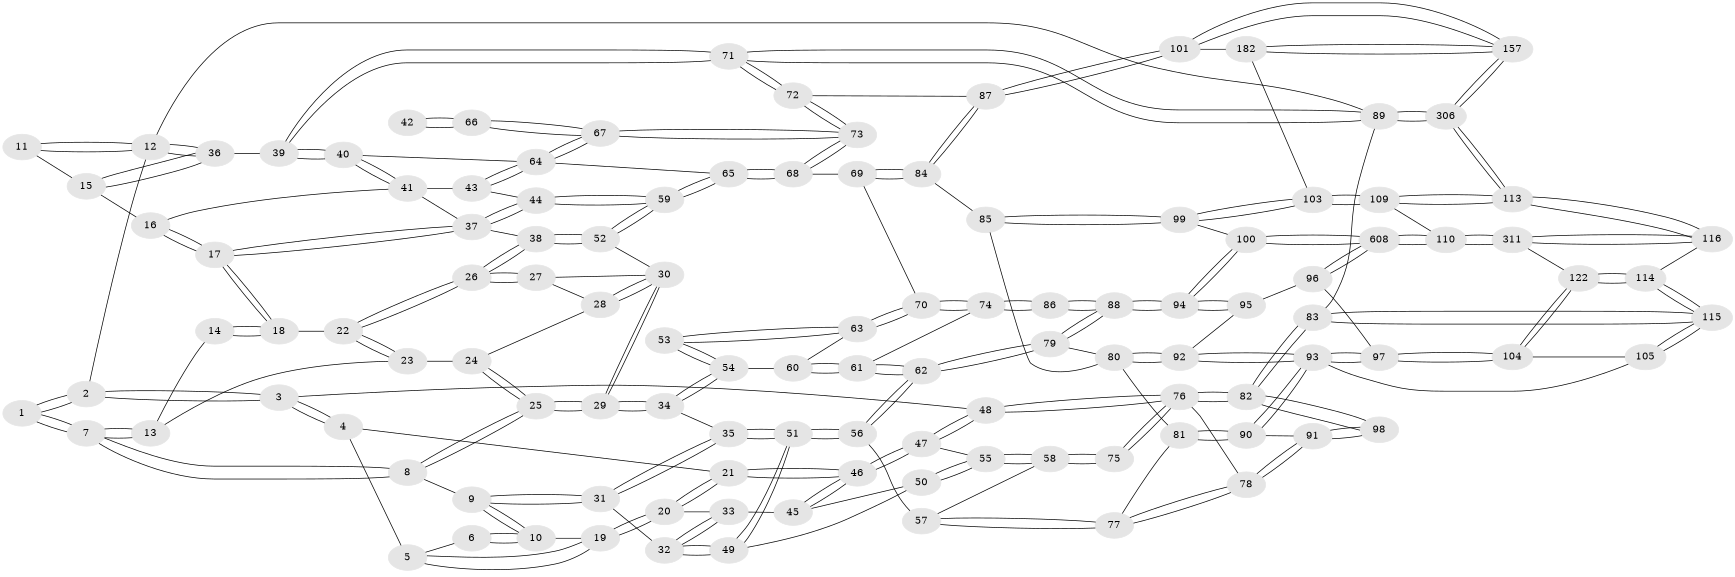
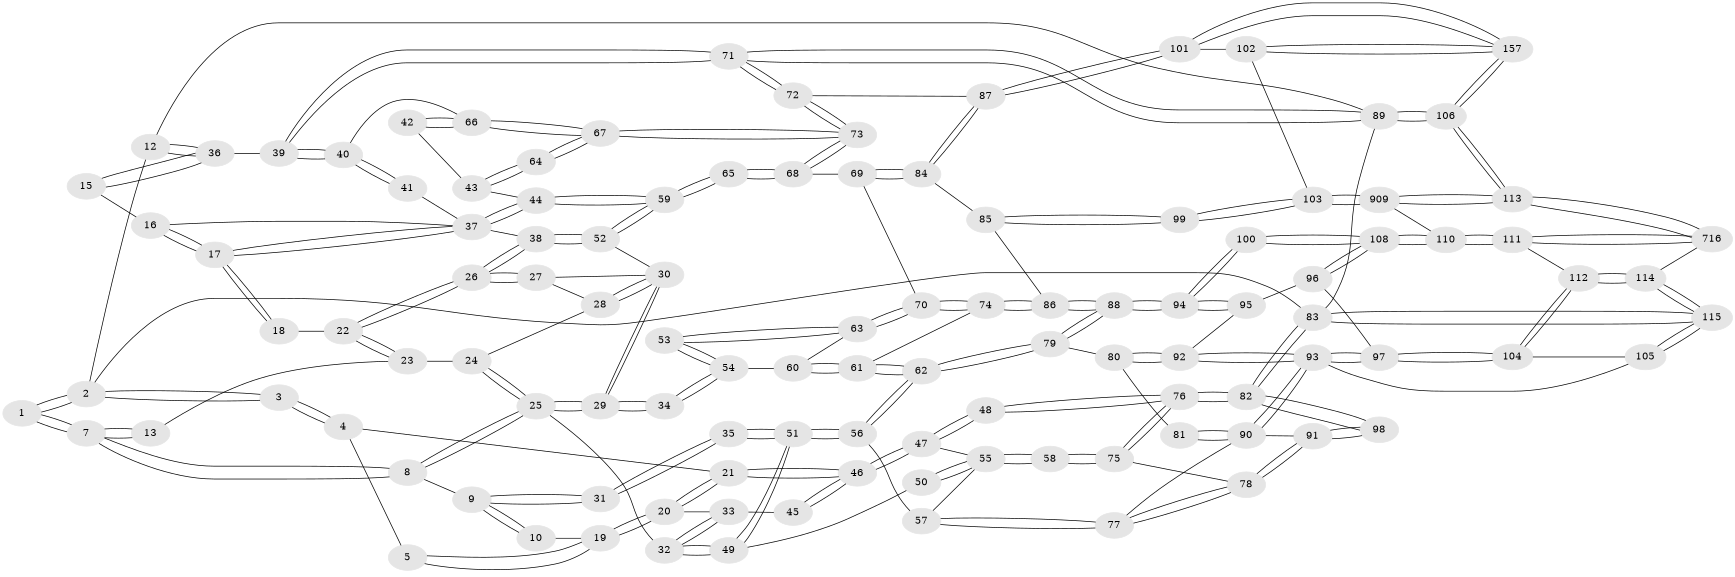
  graph {
    rankdir=LR
    node [color=gray90 style=filled]
    1
    2
    7
    3
    12
    83
    8
    13
    4
    48
    36
    89
    115
    5
    21
    76
-   6
    19
    46
    10
    20
    9
    25
-   14
    23
    31
    29
    32
    35
-   11
    15
    16
    39
-   106 [label=306]
+   106
    18
    24
    22
    17
    41
    37
    38
    44
    26
    33
    45
    47
    27
    28
    30
    34
    52
    54
    49
    51
    50
    60
    56
    40
    71
    59
    66
    72
    67
    42
    43
    64
    65
    55
    58
    82
    57
    62
    53
    63
    70
    61
    75
    77
    79
    78
    81
    68
    74
    86
    80
    88
    73
    69
    84
    87
    85
    101
    91
    98
    90
    92
    94
    93
    95
    99
    100
    103
-   102 [label=182]
+   102
    n104 [label=157]
    113
    97
    105
    96
    104
-   108 [label=608]
+   108
    110
-   112 [label=122]
-   109
+   112
+   109 [label=909]
    114
-   116
-   111 [label=311]
+   116 [label=716]
+   111
    1 -- 2
    1 -- 2
    1 -- 7
    1 -- 7
    2 -- 3
    2 -- 3
    2 -- 12
+   2 -- 83
    7 -- 8
    7 -- 8
    7 -- 13
    7 -- 13
    3 -- 4
    3 -- 4
-   3 -- 48
    12 -- 36
    12 -- 36
    12 -- 89
    83 -- 89
    83 -- 115
    83 -- 115
    8 -- 9
    8 -- 25
    8 -- 25
-   13 -- 14
    13 -- 23
    4 -- 5
    4 -- 21
    48 -- 76
    48 -- 76
    36 -- 39
    89 -- 106
    89 -- 106
-   5 -- 6
    5 -- 19
    5 -- 19
    21 -- 46
    21 -- 46
    76 -- 82
    76 -- 82
-   6 -- 10
-   6 -- 10
    19 -- 20
    19 -- 20
    46 -- 47
    46 -- 47
    10 -- 19
    20 -- 21
    20 -- 21
    20 -- 33
    9 -- 10
    9 -- 10
    9 -- 31
    9 -- 31
    25 -- 29
    25 -- 29
-   14 -- 18
-   14 -- 18
    23 -- 24
-   31 -- 32
+   25 -- 32
    31 -- 35
    31 -- 35
    29 -- 30
    29 -- 30
    29 -- 34
    29 -- 34
    32 -- 33
    32 -- 33
    32 -- 49
    32 -- 49
    35 -- 51
    35 -- 51
-   11 -- 12
-   11 -- 12
-   11 -- 15
    15 -- 36
    15 -- 36
    15 -- 16
    16 -- 17
    16 -- 17
-   16 -- 41
+   16 -- 37
    39 -- 40
    39 -- 40
    39 -- 71
    39 -- 71
    106 -- n104
    106 -- n104
    106 -- 113
    106 -- 113
    18 -- 22
    24 -- 25
    24 -- 25
    24 -- 28
    22 -- 23
    22 -- 23
    22 -- 26
    22 -- 26
    17 -- 18
    17 -- 18
    17 -- 37
    17 -- 37
    41 -- 37
    37 -- 38
    37 -- 44
    37 -- 44
    38 -- 52
    38 -- 52
    44 -- 59
    44 -- 59
    26 -- 38
    26 -- 38
    26 -- 27
    26 -- 27
    33 -- 45
    45 -- 46
    45 -- 46
-   45 -- 50
    47 -- 48
    47 -- 48
    47 -- 55
    27 -- 28
    27 -- 30
    28 -- 30
    28 -- 30
-   34 -- 35
    34 -- 54
    34 -- 54
    52 -- 30
    52 -- 59
    52 -- 59
    54 -- 60
    49 -- 51
    49 -- 51
    49 -- 50
    51 -- 56
    51 -- 56
    50 -- 55
    50 -- 55
    60 -- 63
    60 -- 61
    60 -- 61
    56 -- 57
    56 -- 62
    56 -- 62
    40 -- 41
    40 -- 41
-   40 -- 64
+   40 -- 66
    71 -- 89
    71 -- 89
    71 -- 72
    71 -- 72
    59 -- 65
    59 -- 65
    66 -- 67
    66 -- 67
    72 -- 73
    72 -- 73
    72 -- 87
    67 -- 73
    67 -- 73
    42 -- 66
    42 -- 66
-   41 -- 43
+   42 -- 43
    43 -- 44
    43 -- 64
    43 -- 64
    64 -- 67
    64 -- 67
-   64 -- 65
    65 -- 68
    65 -- 68
    55 -- 58
    55 -- 58
    58 -- 75
    58 -- 75
    82 -- 83
    82 -- 83
    82 -- 98
    82 -- 98
-   57 -- 58
+   57 -- 55
    57 -- 77
    57 -- 77
    62 -- 79
    62 -- 79
    53 -- 54
    53 -- 54
    53 -- 63
    53 -- 63
    63 -- 70
    63 -- 70
    70 -- 74
    70 -- 74
    61 -- 62
    61 -- 62
    61 -- 74
    75 -- 76
    75 -- 76
-   76 -- 78
+   75 -- 78
    77 -- 78
    77 -- 78
-   77 -- 81
+   77 -- 90
    79 -- 80
    79 -- 88
    79 -- 88
    78 -- 91
    78 -- 91
    81 -- 90
    81 -- 90
    68 -- 73
    68 -- 73
    68 -- 69
    74 -- 86
    74 -- 86
    86 -- 88
    86 -- 88
    80 -- 81
    80 -- 92
    80 -- 92
    88 -- 94
    88 -- 94
    69 -- 70
    69 -- 84
    69 -- 84
    84 -- 87
    84 -- 87
    84 -- 85
    87 -- 101
    87 -- 101
-   85 -- 80
+   85 -- 86
    85 -- 99
    85 -- 99
    101 -- 102
    101 -- n104
    101 -- n104
    91 -- 98
    91 -- 98
    90 -- 91
    90 -- 93
    90 -- 93
    92 -- 93
    92 -- 93
    92 -- 95
    94 -- 95
    94 -- 95
    94 -- 100
    94 -- 100
    93 -- 97
    93 -- 97
    93 -- 105
    95 -- 96
-   99 -- 100
    99 -- 103
    99 -- 103
    100 -- 108
    100 -- 108
    103 -- 109
    103 -- 109
    102 -- 103
    102 -- n104
    102 -- n104
    113 -- 116
    113 -- 116
    97 -- 104
    97 -- 104
    105 -- 115
    105 -- 115
    96 -- 97
    96 -- 108
    96 -- 108
    104 -- 105
    104 -- 112
    104 -- 112
    108 -- 110
    108 -- 110
    110 -- 111
    110 -- 111
    112 -- 114
    112 -- 114
    109 -- 113
    109 -- 113
    109 -- 110
    114 -- 115
    114 -- 115
    114 -- 116
    111 -- 112
    111 -- 116
    111 -- 116
  }
